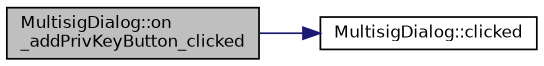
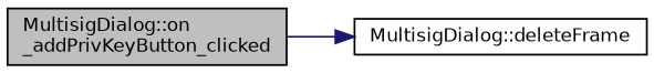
  digraph {
    rankdir=LR
    node [color=black fontname=Helvetica fontsize=10 shape=record style=filled]
    n1 [fillcolor=grey75 fontcolor=black height=0.2 label="MultisigDialog::on\l_addPrivKeyButton_clicked" width=0.4]
-   n2 [fillcolor=white height=0.2 label="MultisigDialog::clicked" width=0.4]
+   n2 [fillcolor=white height=0.2 label="MultisigDialog::deleteFrame" width=0.4]
    n1 -> n2 [color=midnightblue fontname=Helvetica fontsize=10 labelfontname=Helvetica labelfontsize=10 style=solid]
  }
